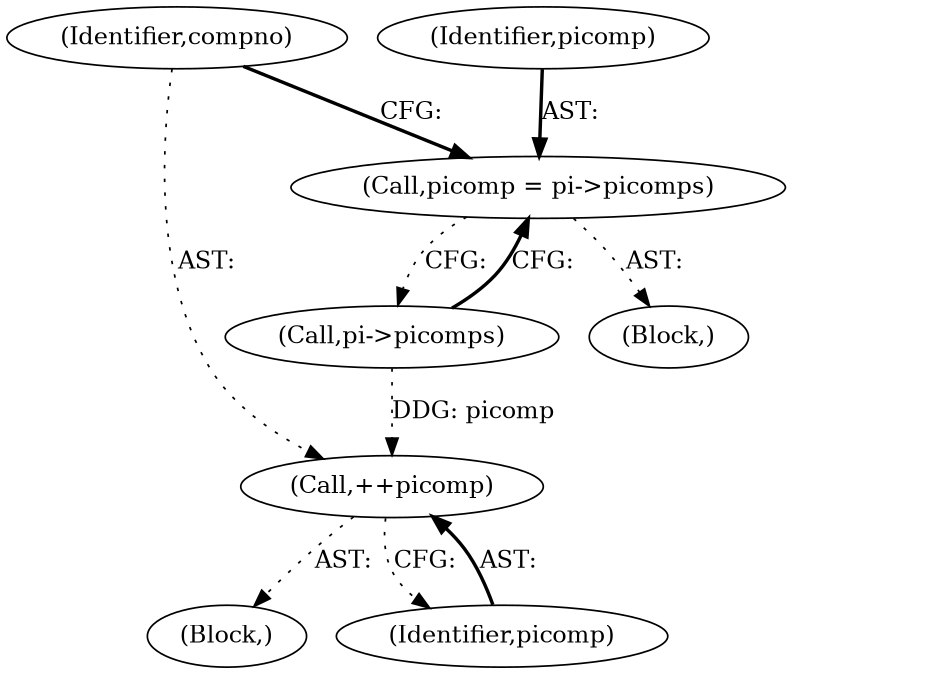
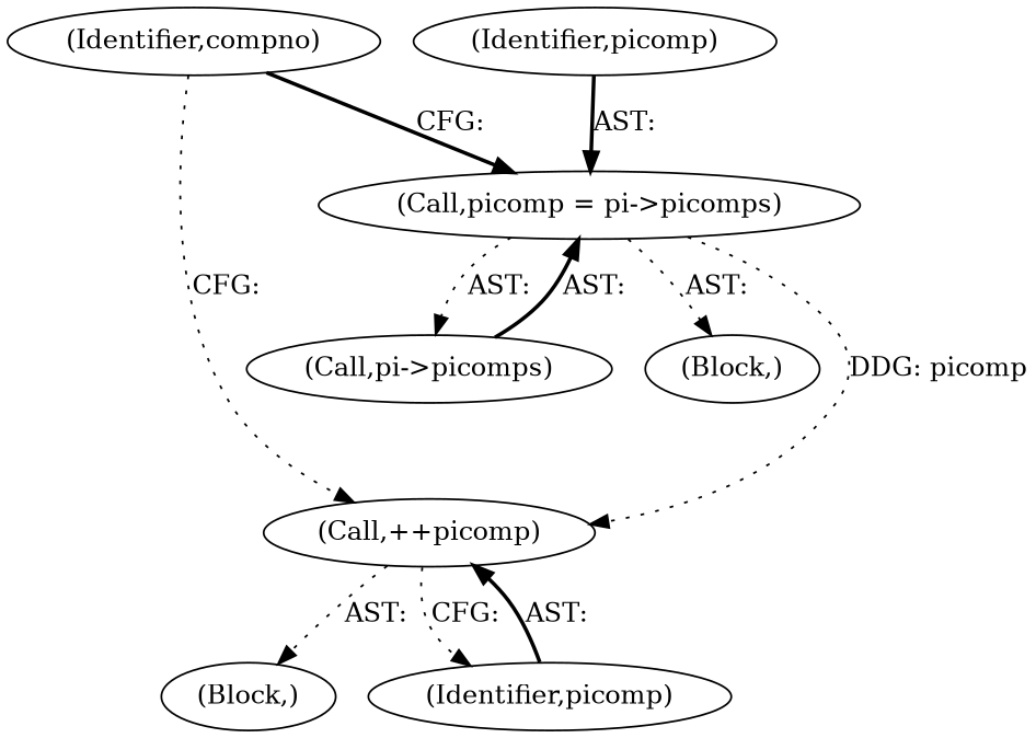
  digraph {
    edge [style=dotted]
    n1 [label="(Call,picomp = pi->picomps)"]
    n2 [label="(Call,++picomp)"]
    n3 [label="(Call,pi->picomps)"]
    n4 [label="(Block,)"]
    n5 [label="(Block,)"]
    n6 [label="(Identifier,picomp)"]
    n7 [label="(Identifier,compno)"]
    n8 [label="(Identifier,picomp)"]
-   n3 -> n2 [label="DDG: picomp"]
-   n1 -> n3 [label="CFG: "]
+   n1 -> n2 [label="DDG: picomp"]
+   n1 -> n3 [label="AST: "]
    n1 -> n4 [label="AST: "]
    n2 -> n5 [label="AST: "]
    n2 -> n6 [label="CFG: "]
-   n3 -> n1 [label="CFG: " style=bold]
+   n3 -> n1 [label="AST: " style=bold]
    n6 -> n2 [label="AST: " style=bold]
    n7 -> n1 [label="CFG: " style=bold]
-   n7 -> n2 [label="AST: "]
+   n7 -> n2 [label="CFG: "]
    n8 -> n1 [label="AST: " style=bold]
  }
